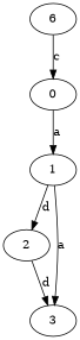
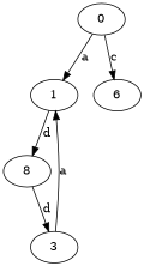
  strict digraph {
    0
    1
    6
-   8 [label=2]
+   8
    3
    0 -> 1 [label=a]
-   6 -> 0 [label=c]
+   0 -> 6 [label=c]
    1 -> 8 [label=d]
    8 -> 3 [label=d]
-   1 -> 3 [label=a]
+   3 -> 1 [label=a]
  }
